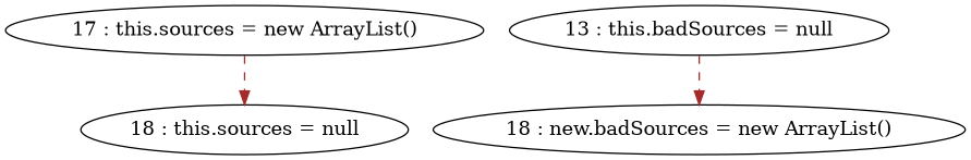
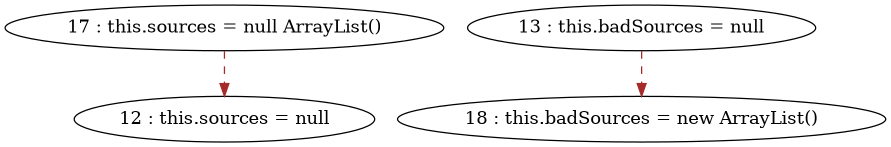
  digraph {
    edge [color=brown style=dashed]
-   "17 : this.sources = new ArrayList()"
-   "12 : this.sources = null" [label="18 : this.sources = null"]
+   "17 : this.sources = new ArrayList()" [label="17 : this.sources = null ArrayList()"]
+   "12 : this.sources = null"
    "13 : this.badSources = null"
-   "18 : this.badSources = new ArrayList()" [label="18 : new.badSources = new ArrayList()"]
+   "18 : this.badSources = new ArrayList()"
    "17 : this.sources = new ArrayList()" -> "12 : this.sources = null"
    "13 : this.badSources = null" -> "18 : this.badSources = new ArrayList()"
  }
